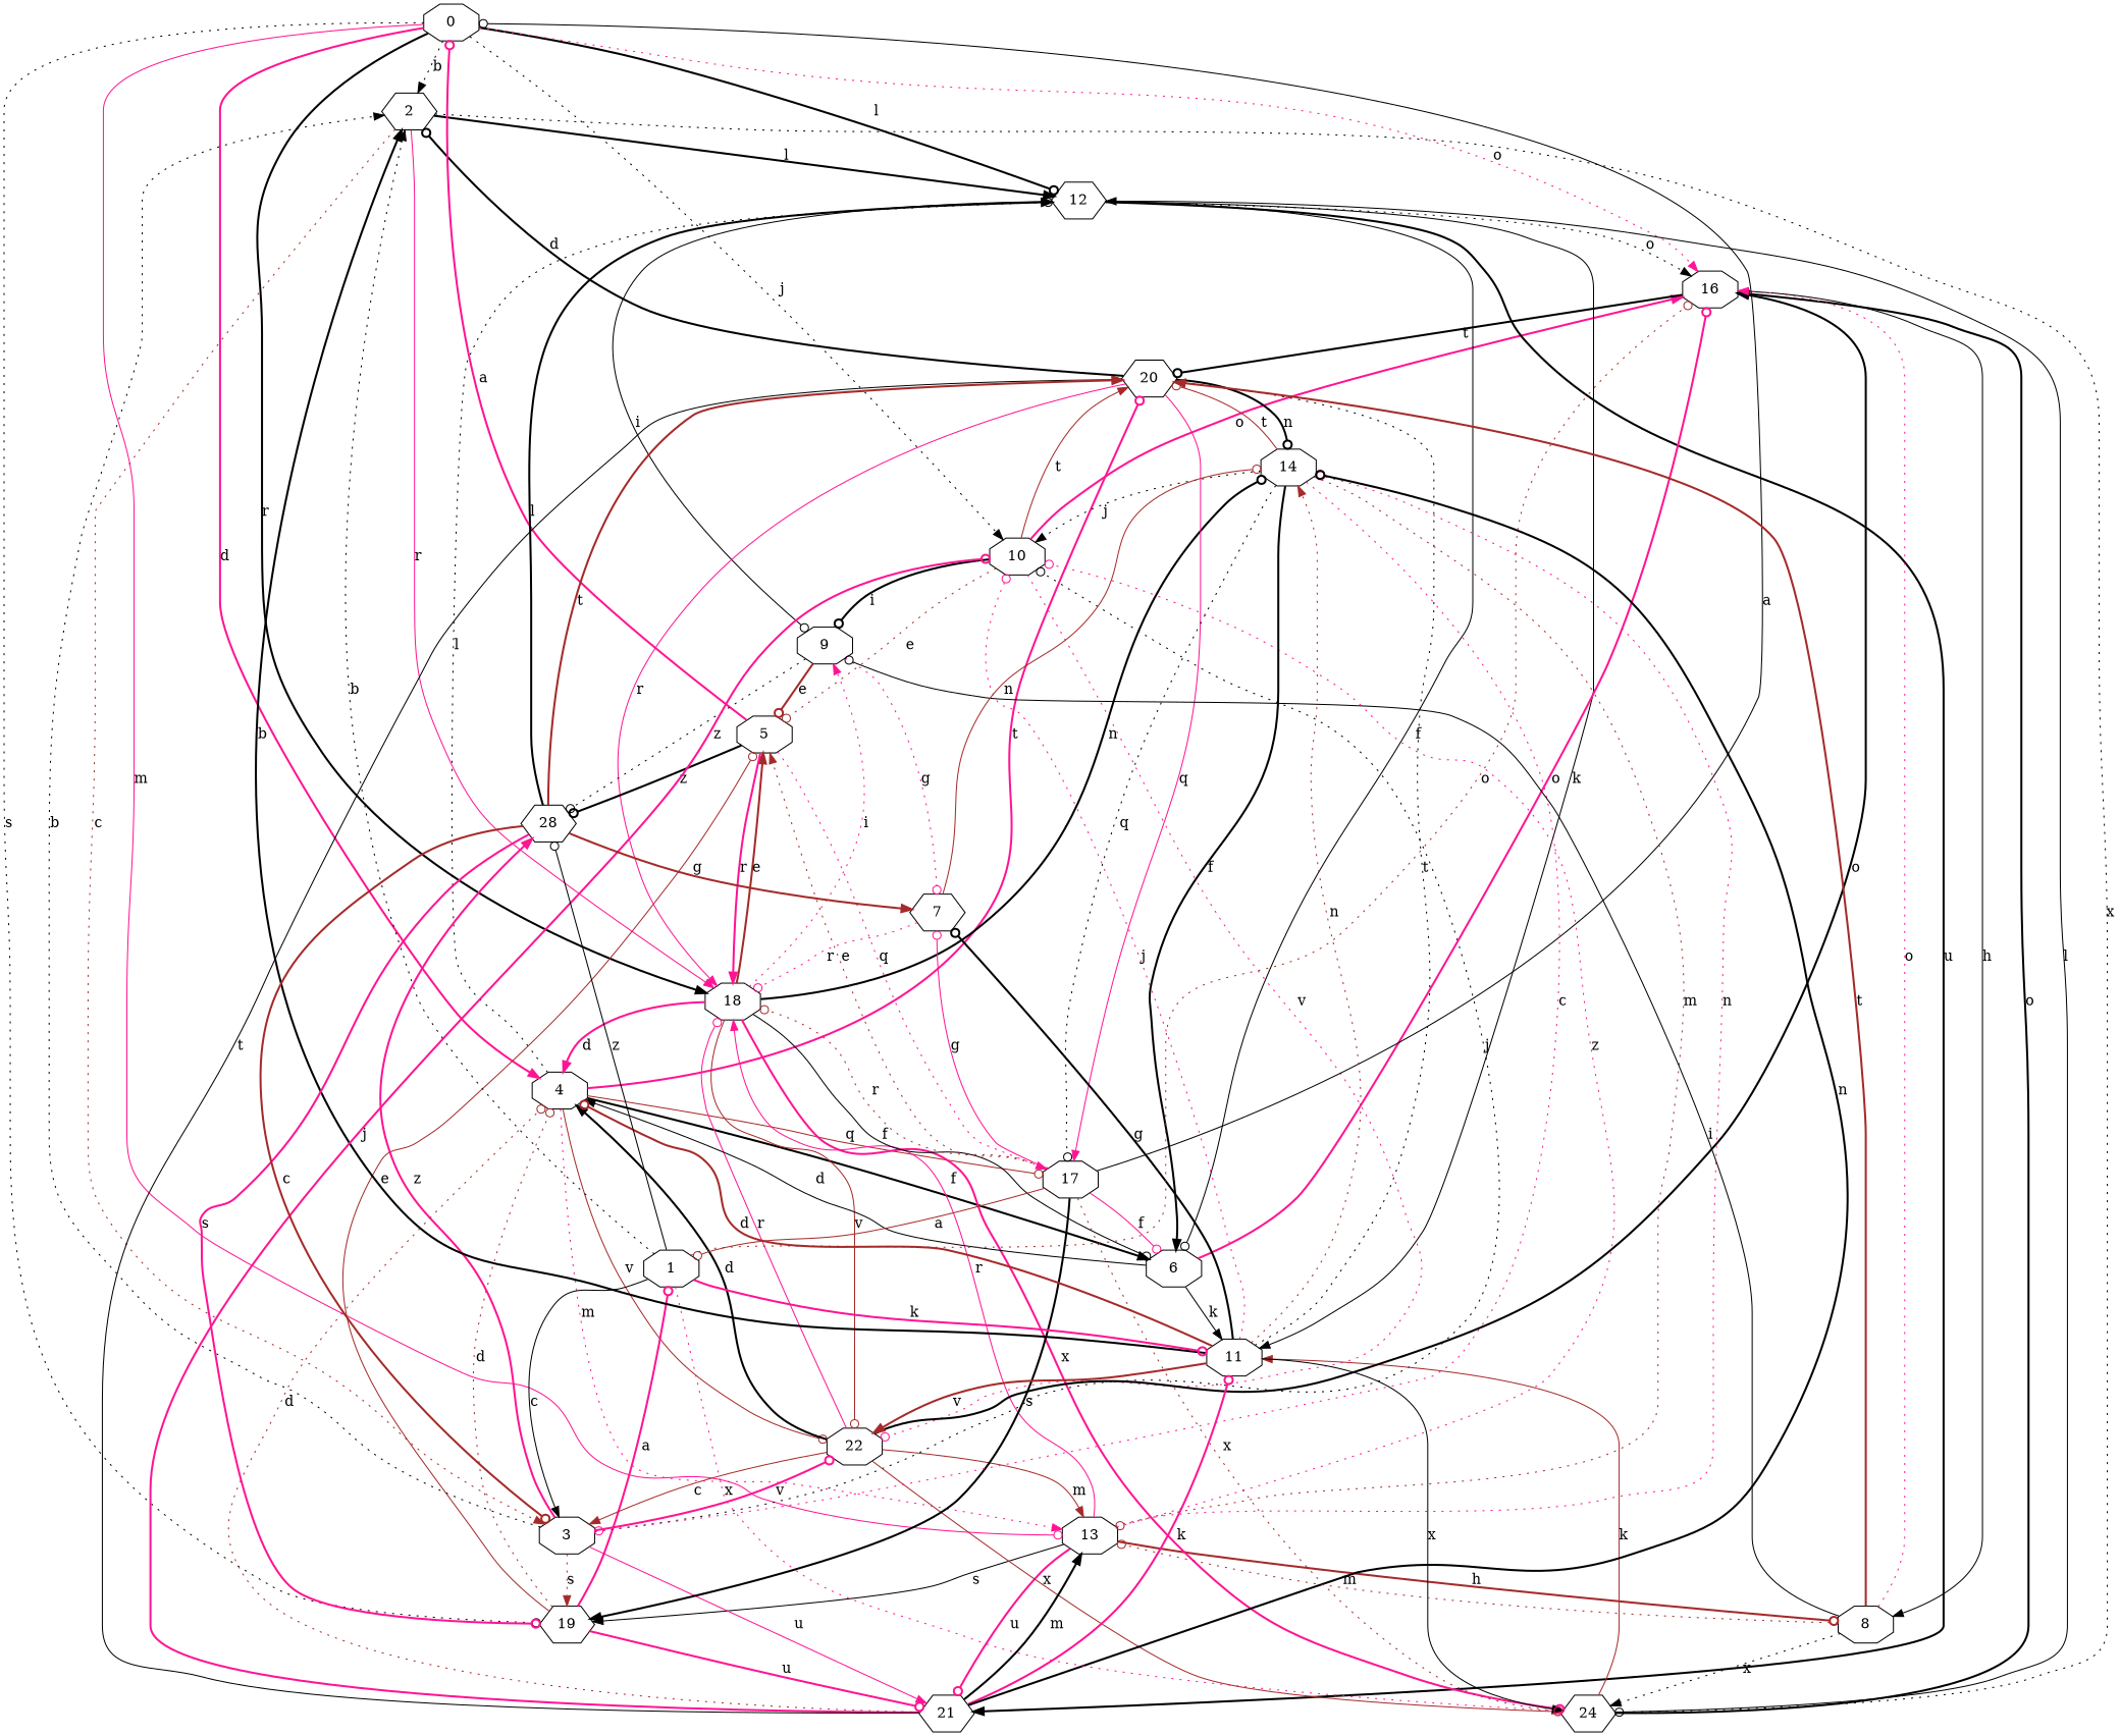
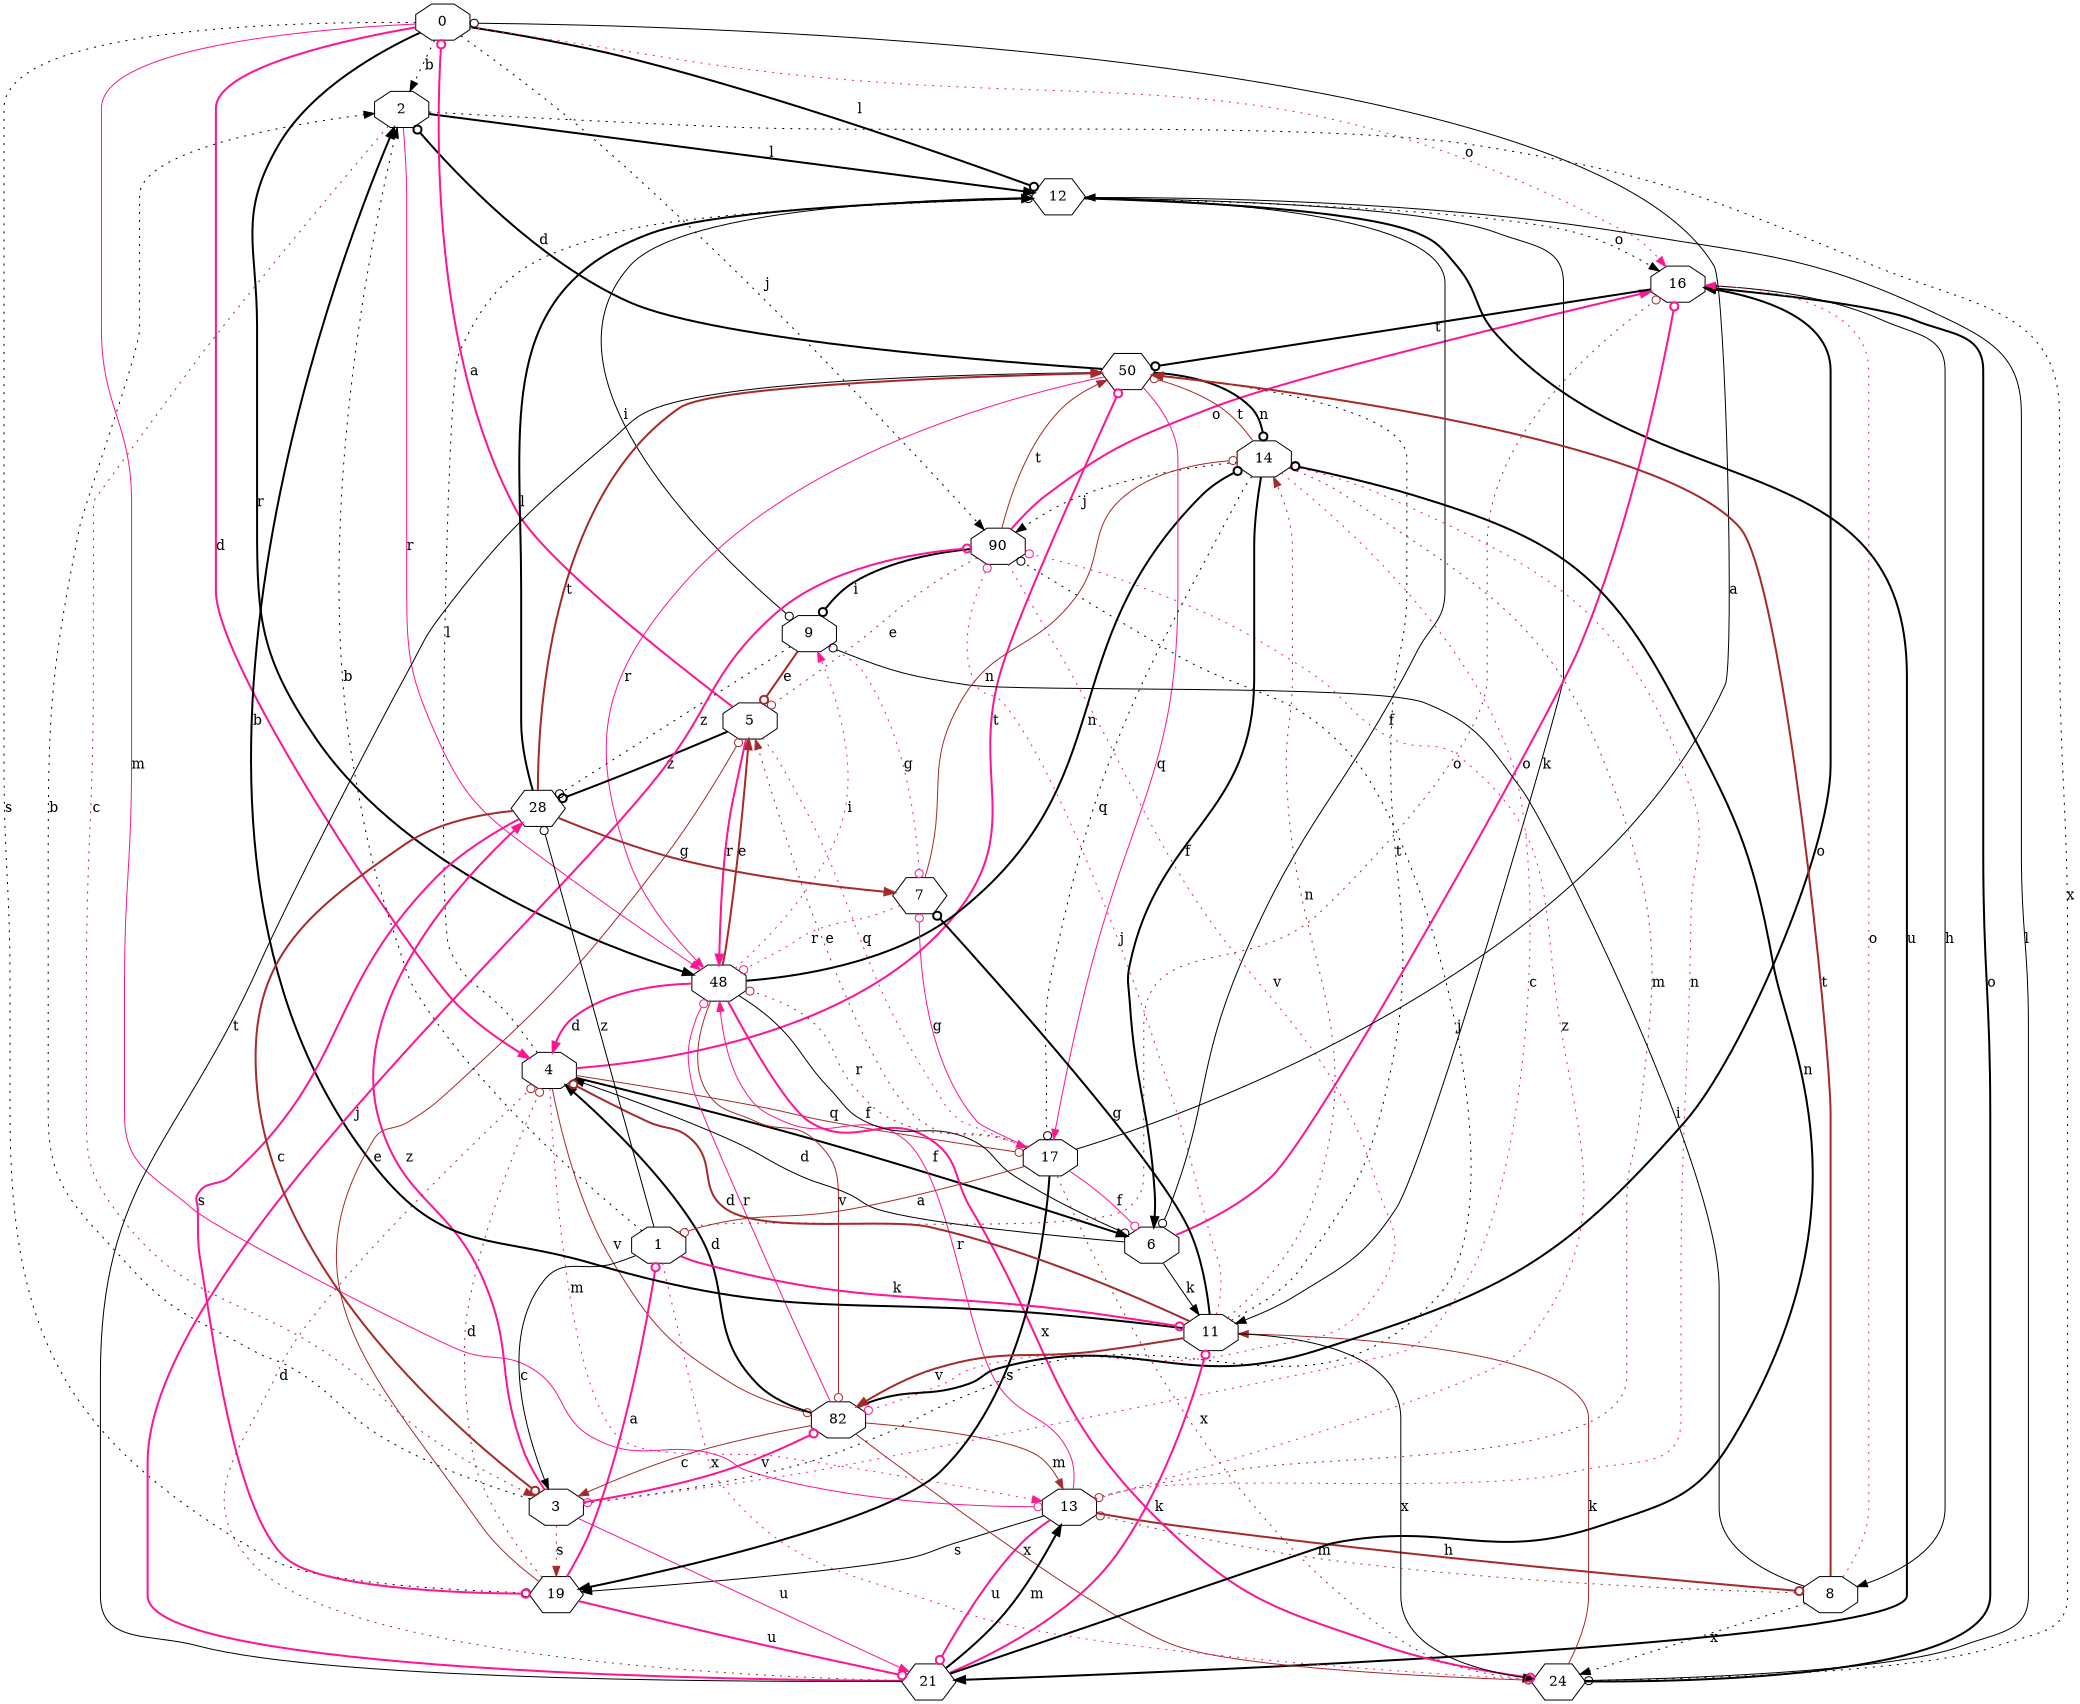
  strict digraph {
    node [shape=octagon]
    edge [arrowhead=odot color=black style=bold]
    0
-   2 [shape=hexagon]
+   2
    4
-   10
+   10 [label=90]
    12 [shape=hexagon]
    13
    16
-   18
+   18 [label=48]
    19 [shape=hexagon]
    3
    24 [shape=hexagon]
-   22
+   22 [label=82]
    6
    17
-   20 [shape=hexagon]
+   20 [shape=hexagon label=50]
    5
    9
    11
    21 [shape=hexagon]
    14
    8
    1
    28 [shape=hexagon]
    7 [shape=hexagon]
    0 -> 2 [arrowhead=normal label=b style=dotted]
    0 -> 4 [arrowhead=normal color=deeppink label=d]
    0 -> 10 [arrowhead=normal label=j style=dotted]
    0 -> 12 [label=l]
    0 -> 13 [color=deeppink label=m style=solid]
    0 -> 16 [arrowhead=normal color=deeppink label=o style=dotted]
    0 -> 18 [arrowhead=normal label=r]
    0 -> 19 [label=s style=dotted]
    2 -> 12 [arrowhead=normal label=l]
    2 -> 18 [arrowhead=normal color=deeppink label=r style=solid]
    2 -> 3 [arrowhead=normal color=brown label=c style=dotted]
    2 -> 24 [label=x style=dotted]
    4 -> 12 [label=l style=dotted]
    4 -> 13 [arrowhead=normal color=deeppink label=m style=dotted]
    4 -> 22 [color=brown label=v style=solid]
    4 -> 6 [arrowhead=normal label=f]
    4 -> 17 [color=brown label=q style=solid]
    4 -> 20 [color=deeppink label=t]
    10 -> 16 [arrowhead=normal color=deeppink label=o]
    10 -> 22 [color=deeppink label=v style=dotted]
    10 -> 20 [arrowhead=normal color=brown label=t style=solid]
    10 -> 5 [color=brown label=e style=dotted]
    10 -> 9 [label=i]
    12 -> 16 [arrowhead=normal label=o style=dotted]
    12 -> 6 [label=f style=solid]
    12 -> 9 [label=i style=solid]
    12 -> 11 [arrowhead=normal label=k style=solid]
    12 -> 21 [arrowhead=normal label=u]
    13 -> 10 [color=deeppink label=z style=dotted]
    13 -> 18 [arrowhead=normal color=deeppink label=r style=solid]
    13 -> 19 [arrowhead=normal label=s style=solid]
    13 -> 21 [color=deeppink label=u]
    13 -> 14 [color=deeppink label=n style=dotted]
    13 -> 8 [color=brown label=h]
    16 -> 20 [label=t]
    16 -> 8 [arrowhead=normal label=h style=solid]
    18 -> 4 [arrowhead=normal color=deeppink label=d]
    18 -> 24 [color=deeppink label=x]
    18 -> 22 [color=brown label=v style=solid]
    18 -> 6 [label=f style=solid]
    18 -> 5 [arrowhead=normal color=brown label=e]
    18 -> 9 [arrowhead=normal color=deeppink label=i style=dotted]
    18 -> 14 [label=n]
    19 -> 4 [color=brown label=d style=dotted]
    19 -> 5 [color=brown label=e style=solid]
    19 -> 21 [color=deeppink label=u]
    19 -> 1 [color=deeppink label=a]
    3 -> 2 [arrowhead=normal label=b style=dotted]
    3 -> 10 [label=j style=dotted]
    3 -> 19 [arrowhead=normal color=brown label=s style=dotted]
    3 -> 22 [color=deeppink label=v]
    3 -> 21 [arrowhead=normal color=deeppink label=u style=solid]
    3 -> 28 [arrowhead=normal color=deeppink label=z]
    24 -> 12 [arrowhead=normal label=l style=solid]
    24 -> 16 [arrowhead=normal label=o]
    24 -> 11 [arrowhead=normal color=brown label=k style=solid]
    22 -> 4 [arrowhead=normal label=d]
    22 -> 13 [arrowhead=normal color=brown label=m style=solid]
    22 -> 16 [arrowhead=normal label=o]
    22 -> 18 [color=deeppink label=r style=solid]
    22 -> 3 [arrowhead=normal color=brown label=c style=solid]
    22 -> 24 [color=brown label=x style=solid]
    6 -> 4 [arrowhead=normal label=d style=solid]
    6 -> 16 [color=deeppink label=o]
    6 -> 11 [arrowhead=normal label=k style=solid]
    17 -> 0 [label=a style=solid]
    17 -> 18 [color=brown label=r style=dotted]
    17 -> 19 [arrowhead=normal label=s]
    17 -> 24 [arrowhead=normal color=brown label=x style=dotted]
    17 -> 6 [color=deeppink label=f style=solid]
    17 -> 5 [arrowhead=normal color=brown label=e style=dotted]
    17 -> 1 [color=brown label=a style=solid]
    17 -> 7 [color=deeppink label=g style=solid]
    20 -> 2 [label=d]
    20 -> 18 [arrowhead=normal color=deeppink label=r style=solid]
    20 -> 17 [arrowhead=normal color=deeppink label=q style=solid]
    20 -> 14 [label=n]
    5 -> 0 [color=deeppink label=a]
    5 -> 18 [arrowhead=normal color=deeppink label=r]
    5 -> 17 [arrowhead=normal color=deeppink label=q style=dotted]
    5 -> 28 [label=z]
    9 -> 5 [color=brown label=e]
    9 -> 28 [label=z style=dotted]
    9 -> 7 [color=deeppink label=g style=dotted]
    11 -> 2 [arrowhead=normal label=b]
    11 -> 4 [color=brown label=d]
    11 -> 10 [color=deeppink label=j style=dotted]
    11 -> 24 [arrowhead=normal label=x style=solid]
    11 -> 22 [arrowhead=normal color=brown label=v]
    11 -> 20 [arrowhead=normal label=t style=dotted]
    11 -> 14 [arrowhead=normal color=brown label=n style=dotted]
    11 -> 7 [label=g]
    21 -> 4 [color=brown label=d style=dotted]
    21 -> 10 [color=deeppink label=j]
    21 -> 13 [arrowhead=normal label=m]
    21 -> 20 [arrowhead=normal label=t style=solid]
    21 -> 11 [color=deeppink label=k]
    21 -> 14 [label=n]
    14 -> 10 [arrowhead=normal label=j style=dotted]
    14 -> 13 [color=brown label=m style=dotted]
    14 -> 3 [color=deeppink label=c style=dotted]
    14 -> 6 [arrowhead=normal label=f]
    14 -> 17 [label=q style=dotted]
    14 -> 20 [color=brown label=t style=solid]
    8 -> 13 [color=brown label=m style=dotted]
    8 -> 16 [arrowhead=normal color=deeppink label=o style=dotted]
    8 -> 24 [arrowhead=normal label=x style=dotted]
    8 -> 20 [arrowhead=normal color=brown label=t]
    8 -> 9 [label=i style=solid]
    1 -> 2 [arrowhead=normal label=b style=dotted]
    1 -> 16 [color=brown label=o style=dotted]
    1 -> 3 [arrowhead=normal label=c style=solid]
    1 -> 24 [color=deeppink label=x style=dotted]
    1 -> 11 [color=deeppink label=k]
    1 -> 28 [label=z style=solid]
    28 -> 12 [arrowhead=normal label=l]
    28 -> 19 [color=deeppink label=s]
    28 -> 3 [color=brown label=c]
    28 -> 20 [arrowhead=normal color=brown label=t]
    28 -> 7 [arrowhead=normal color=brown label=g]
    7 -> 18 [color=deeppink label=r style=dotted]
    7 -> 14 [color=brown label=n style=solid]
  }
